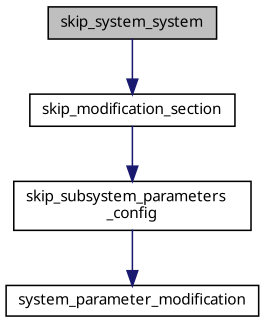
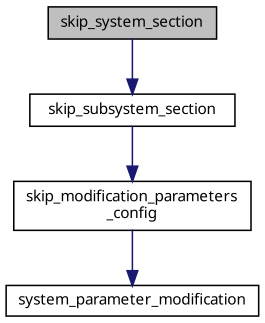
  digraph {
    fontname="Noto Sans"
    rankdir=TB
    node [color=black fillcolor=white fontname="Noto Sans" fontsize=10 shape=record style=filled]
    edge [color=midnightblue fontname="Noto Sans" fontsize=10 labelfontname=Helvetica labelfontsize=10 style=solid]
-   n1 [fillcolor=grey75 fontcolor=black height=0.2 label=skip_system_system width=0.4]
-   n2 [height=0.2 label=skip_modification_section width=0.4]
-   n3 [height=0.2 label="skip_subsystem_parameters\l_config" width=0.4]
+   n1 [fillcolor=grey75 fontcolor=black height=0.2 label=skip_system_section width=0.4]
+   n2 [height=0.2 label=skip_subsystem_section width=0.4]
+   n3 [height=0.2 label="skip_modification_parameters\l_config" width=0.4]
    n4 [height=0.2 label=system_parameter_modification width=0.4]
    n1 -> n2
    n2 -> n3
    n3 -> n4
  }
